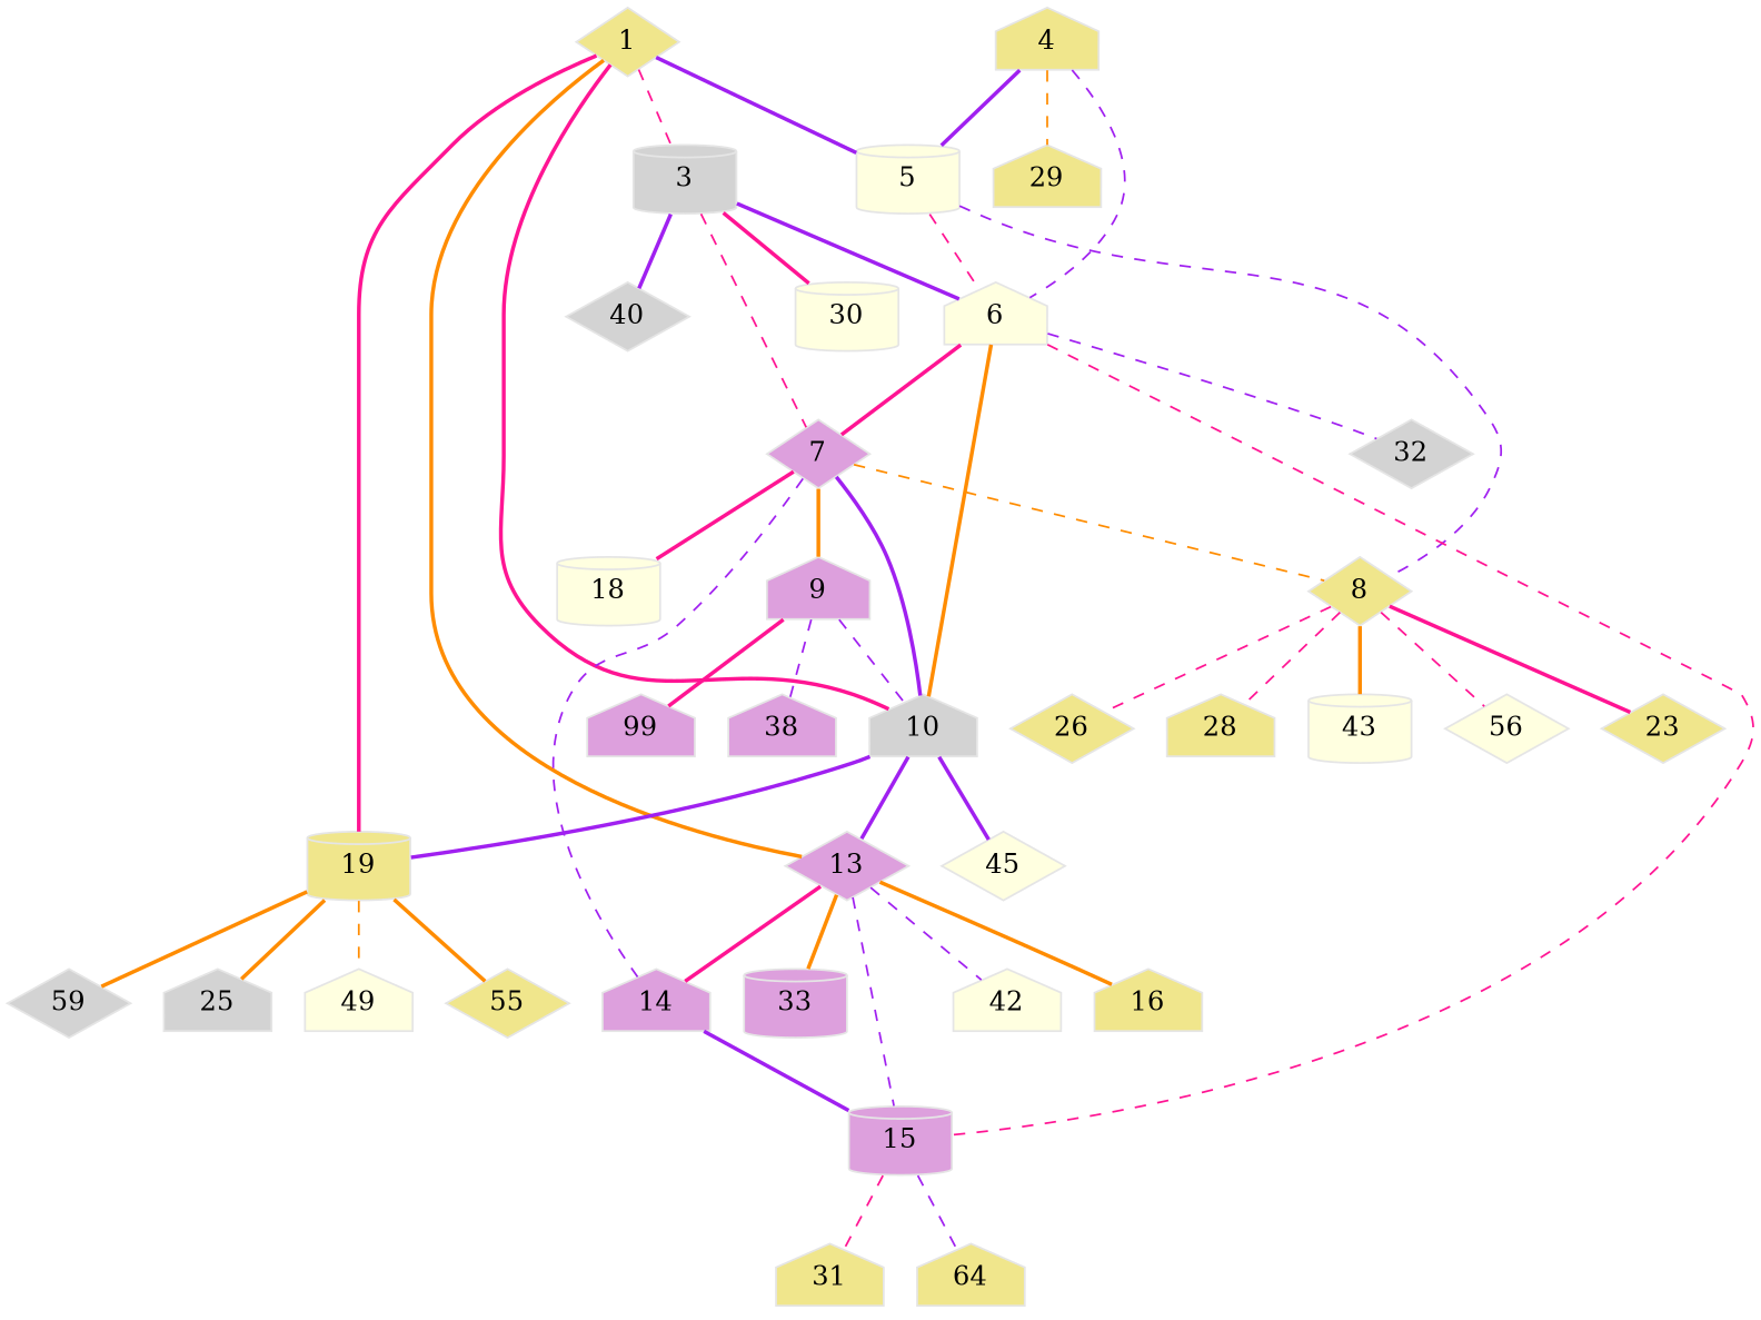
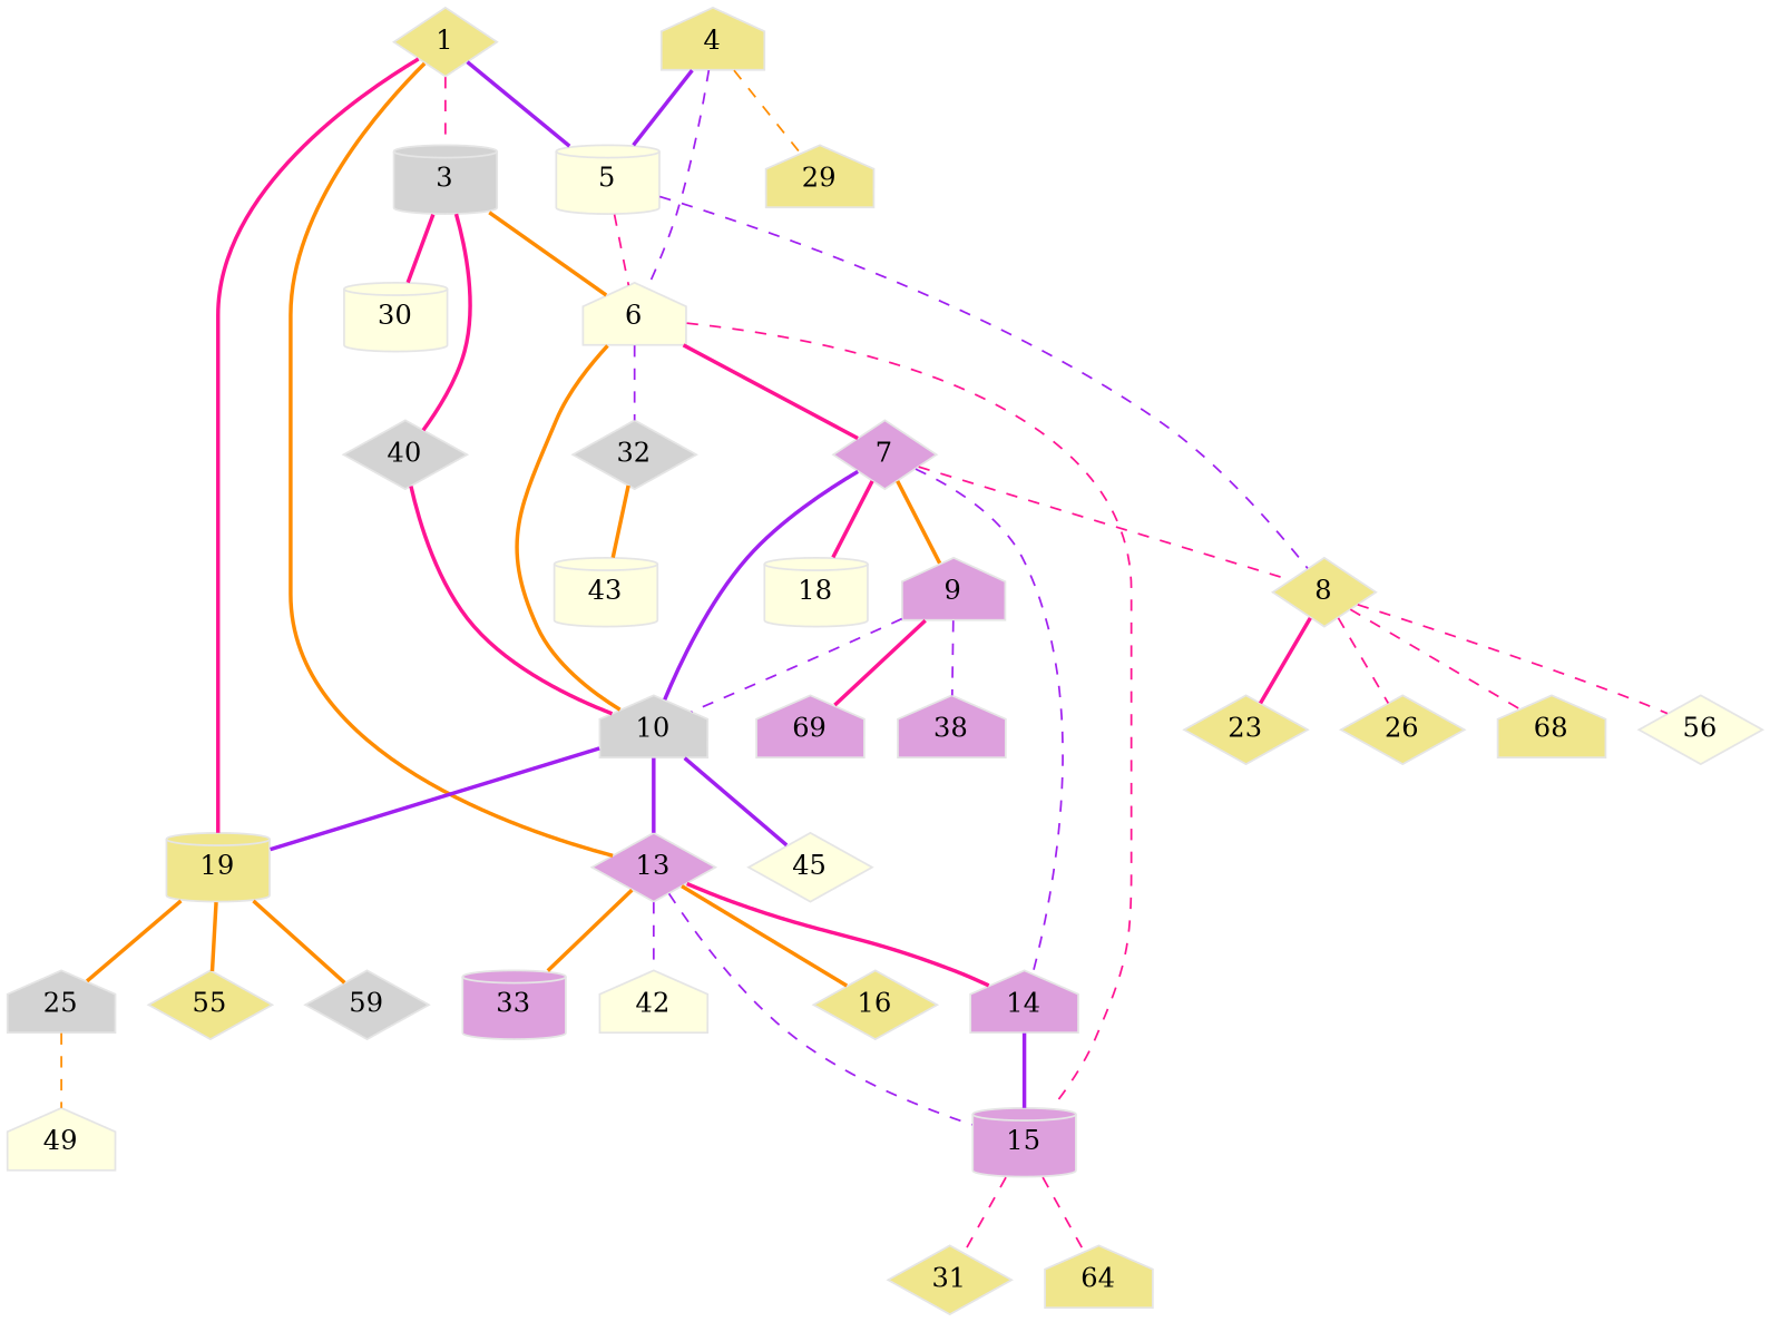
  graph {
    node [color=gray90 fillcolor=khaki shape=diamond style=filled]
    edge [color=deeppink style=bold]
    1 [super="+2+36+47+57"]
    3 [fillcolor=lightgrey shape=cylinder super="+35+24+39+51+66+53"]
    5 [fillcolor=lightyellow shape=cylinder super="+50+21+34"]
    10 [fillcolor=lightgrey shape=house super="+11+12+44+54"]
    13 [fillcolor=plum]
    19 [shape=cylinder]
    6 [fillcolor=lightyellow shape=house super="+20+41+46+48"]
    7 [fillcolor=plum super="+62"]
    30 [fillcolor=lightyellow shape=cylinder]
    40 [fillcolor=lightgrey]
    8
    45 [fillcolor=lightyellow]
    15 [fillcolor=plum shape=cylinder]
    14 [fillcolor=plum shape=house]
-   16 [shape=house]
+   16
    33 [fillcolor=plum shape=cylinder super="+52"]
    42 [fillcolor=lightyellow shape=house]
    25 [fillcolor=lightgrey shape=house]
    49 [fillcolor=lightyellow shape=house]
    55
    59 [fillcolor=lightgrey super="+67"]
    32 [fillcolor=lightgrey super="+58"]
    9 [fillcolor=plum shape=house]
    18 [fillcolor=lightyellow shape=cylinder]
    4 [shape=house]
    29 [shape=house]
    23
    26
-   28 [shape=house]
+   28 [shape=house label=68]
    43 [fillcolor=lightyellow shape=cylinder]
    56 [fillcolor=lightyellow]
-   31 [shape=house super="+60"]
+   31 [super="+60"]
    64 [shape=house]
    38 [fillcolor=plum shape=house]
-   69 [fillcolor=plum shape=house label=99]
+   69 [fillcolor=plum shape=house]
    1 -- 3 [style=dashed weight=2]
    1 -- 5 [color=purple]
-   1 -- 10
+   40 -- 10
    1 -- 13 [color=darkorange]
    1 -- 19
-   3 -- 6 [color=purple]
-   3 -- 7 [style=dashed]
+   3 -- 6 [color=darkorange]
    3 -- 30
-   3 -- 40 [color=purple]
+   3 -- 40
    5 -- 6 [style=dashed]
    5 -- 8 [color=purple style=dashed]
    10 -- 13 [color=purple]
    10 -- 19 [color=purple]
    10 -- 45 [color=purple]
    13 -- 15 [color=purple style=dashed]
    13 -- 14
    13 -- 16 [color=darkorange]
    13 -- 33 [color=darkorange]
    13 -- 42 [color=purple style=dashed]
    19 -- 25 [color=darkorange]
-   19 -- 49 [color=darkorange style=dashed]
+   25 -- 49 [color=darkorange style=dashed]
    19 -- 55 [color=darkorange]
    19 -- 59 [color=darkorange]
    6 -- 10 [color=darkorange]
    6 -- 7
    6 -- 15 [style=dashed]
    6 -- 32 [color=purple style=dashed]
    7 -- 10 [color=purple]
-   7 -- 8 [color=darkorange style=dashed]
+   7 -- 8 [style=dashed]
    7 -- 14 [color=purple style=dashed]
    7 -- 9 [color=darkorange]
    7 -- 18
    8 -- 23
    8 -- 26 [style=dashed]
    8 -- 28 [style=dashed]
-   8 -- 43 [color=darkorange]
+   32 -- 43 [color=darkorange]
    8 -- 56 [style=dashed]
    15 -- 31 [style=dashed]
-   15 -- 64 [color=purple style=dashed]
+   15 -- 64 [style=dashed]
    14 -- 15 [color=purple]
    9 -- 10 [color=purple style=dashed]
    9 -- 38 [color=purple style=dashed]
    9 -- 69
    4 -- 5 [color=purple]
    4 -- 6 [color=purple style=dashed]
    4 -- 29 [color=darkorange style=dashed]
  }
